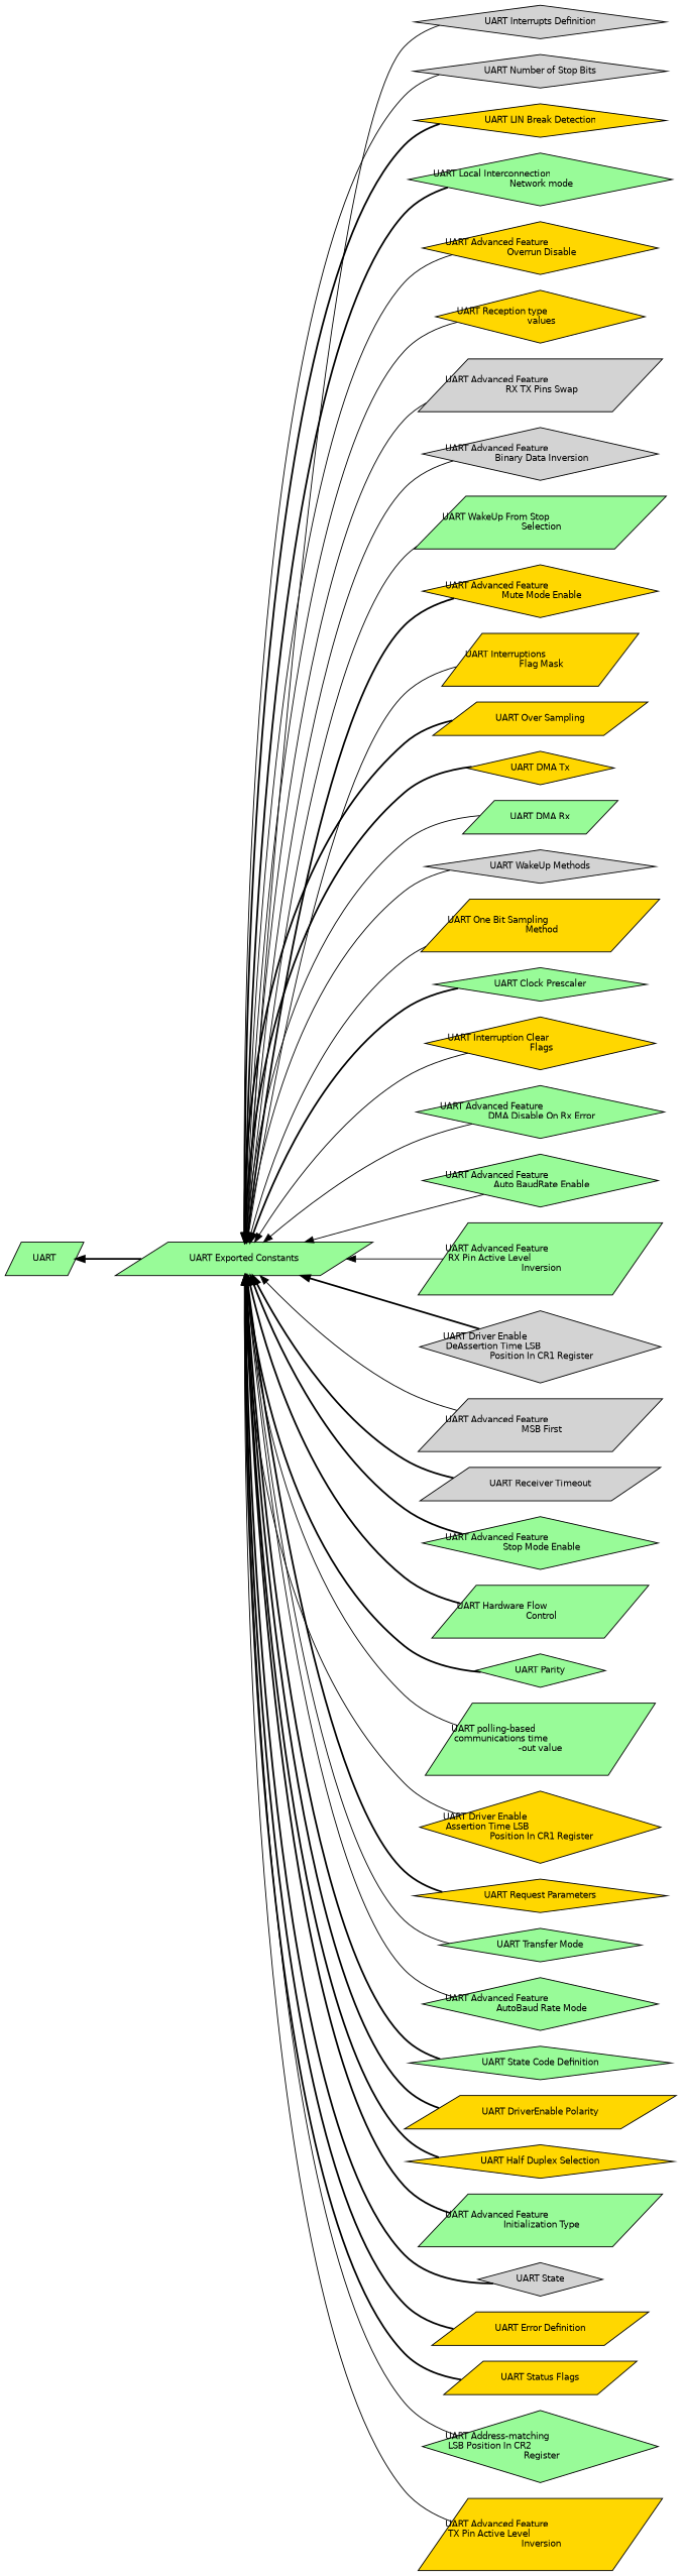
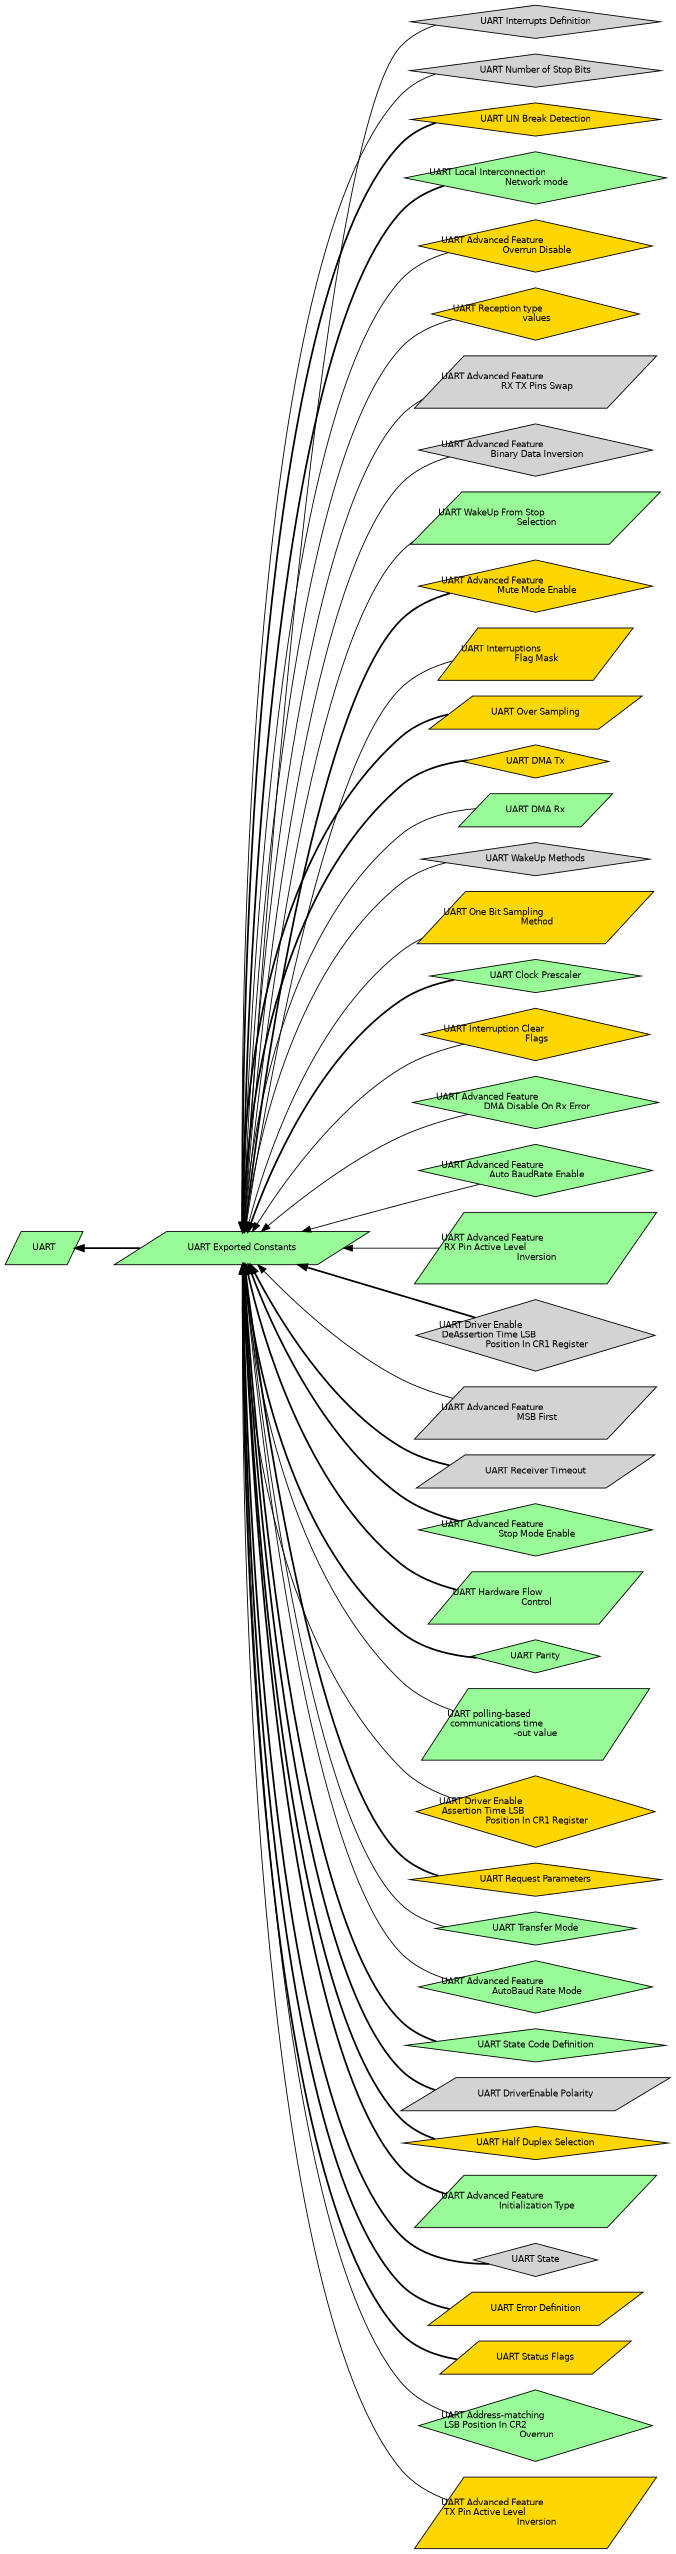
  digraph {
    rankdir=LR
    node [color=black fillcolor=palegreen fontname=Helvetica fontsize=10 shape=diamond style=filled]
    edge [dir=back fontname=Helvetica fontsize=10 labelfontname=Helvetica labelfontsize=10 shape=plaintext style=solid]
    n1 [fillcolor=lightgrey height=0.2 label="UART Interrupts Definition" width=0.4]
    n2 [fillcolor=lightgrey height=0.2 label="UART Number of Stop Bits" width=0.4]
    n3 [fillcolor=gold height=0.2 label="UART LIN Break Detection" width=0.4]
    n4 [height=0.2 label="UART Local Interconnection\l Network mode" width=0.4]
    n5 [fillcolor=gold height=0.2 label="UART Advanced Feature\l Overrun Disable" width=0.4]
    n6 [fillcolor=gold height=0.2 label="UART Reception type\l values" width=0.4]
    n7 [fillcolor=lightgrey height=0.2 label="UART Advanced Feature\l RX TX Pins Swap" shape=parallelogram width=0.4]
    n8 [fillcolor=lightgrey height=0.2 label="UART Advanced Feature\l Binary Data Inversion" width=0.4]
    n9 [height=0.2 label="UART WakeUp From Stop\l Selection" shape=parallelogram width=0.4]
    n10 [fillcolor=gold height=0.2 label="UART Advanced Feature\l Mute Mode Enable" width=0.4]
    n11 [fillcolor=gold height=0.2 label="UART Interruptions\l Flag Mask" shape=parallelogram width=0.4]
    n12 [fillcolor=gold height=0.2 label="UART Over Sampling" shape=parallelogram width=0.4]
    n13 [fillcolor=gold height=0.2 label="UART DMA Tx" width=0.4]
    n14 [height=0.2 label="UART DMA Rx" shape=parallelogram width=0.4]
    n15 [fillcolor=lightgrey height=0.2 label="UART WakeUp Methods" width=0.4]
    n16 [fillcolor=gold height=0.2 label="UART One Bit Sampling\l Method" shape=parallelogram width=0.4]
    n17 [height=0.2 label="UART Clock Prescaler" width=0.4]
    n18 [fillcolor=gold height=0.2 label="UART Interruption Clear\l Flags" width=0.4]
    n19 [height=0.2 label="UART Advanced Feature\l DMA Disable On Rx Error" width=0.4]
    n20 [height=0.2 label="UART Advanced Feature\l Auto BaudRate Enable" width=0.4]
    n21 [height=0.2 label="UART Advanced Feature\l RX Pin Active Level\l Inversion" shape=parallelogram width=0.4]
    n22 [fillcolor=lightgrey height=0.2 label="UART Driver Enable\l DeAssertion Time LSB\l Position In CR1 Register" width=0.4]
    n23 [fillcolor=lightgrey height=0.2 label="UART Advanced Feature\l MSB First" shape=parallelogram width=0.4]
    n24 [fillcolor=lightgrey height=0.2 label="UART Receiver Timeout" shape=parallelogram width=0.4]
    n25 [height=0.2 label="UART Advanced Feature\l Stop Mode Enable" width=0.4]
    n26 [height=0.2 label="UART Hardware Flow\l Control" shape=parallelogram width=0.4]
    n27 [height=0.2 label="UART Parity" width=0.4]
    n28 [height=0.2 label="UART polling-based\l communications time\l-out value" shape=parallelogram width=0.4]
    n29 [fillcolor=gold height=0.2 label="UART Driver Enable\l Assertion Time LSB\l Position In CR1 Register" width=0.4]
    n30 [fillcolor=gold height=0.2 label="UART Request Parameters" width=0.4]
    n31 [height=0.2 label="UART Transfer Mode" width=0.4]
    n32 [height=0.2 label="UART Advanced Feature\l AutoBaud Rate Mode" width=0.4]
    n33 [height=0.2 label="UART State Code Definition" width=0.4]
-   n34 [fillcolor=gold height=0.2 label="UART DriverEnable Polarity" shape=parallelogram width=0.4]
+   n34 [fillcolor=lightgrey height=0.2 label="UART DriverEnable Polarity" shape=parallelogram width=0.4]
    n35 [fillcolor=gold height=0.2 label="UART Half Duplex Selection" width=0.4]
    n36 [height=0.2 label="UART Advanced Feature\l Initialization Type" shape=parallelogram width=0.4]
    n37 [fillcolor=lightgrey height=0.2 label="UART State" width=0.4]
    n38 [fillcolor=gold height=0.2 label="UART Error Definition" shape=parallelogram width=0.4]
    n39 [fillcolor=gold height=0.2 label="UART Status Flags" shape=parallelogram width=0.4]
    n40 [height=0.2 label=UART shape=parallelogram width=0.4]
    n41 [fontcolor=black height=0.2 label="UART Exported Constants" shape=parallelogram width=0.4]
-   n42 [height=0.2 label="UART Address-matching\l LSB Position In CR2\l Register" width=0.4]
+   n42 [height=0.2 label="UART Address-matching\l LSB Position In CR2\l Overrun" width=0.4]
    n43 [fillcolor=gold height=0.2 label="UART Advanced Feature\l TX Pin Active Level\l Inversion" shape=parallelogram width=0.4]
    n40 -> n41 [style=bold]
    n41 -> n1
    n41 -> n2
    n41 -> n3 [style=bold]
    n41 -> n4 [style=bold]
    n41 -> n5
    n41 -> n6
    n41 -> n7
    n41 -> n8
    n41 -> n9
    n41 -> n10 [style=bold]
    n41 -> n11
    n41 -> n12 [style=bold]
    n41 -> n13 [style=bold]
    n41 -> n14
    n41 -> n15
    n41 -> n16
    n41 -> n17 [style=bold]
    n41 -> n18
    n41 -> n19
    n41 -> n20
    n41 -> n21
    n41 -> n22 [style=bold]
    n41 -> n23
    n41 -> n24 [style=bold]
    n41 -> n25 [style=bold]
    n41 -> n26 [style=bold]
    n41 -> n27 [style=bold]
    n41 -> n28
    n41 -> n29
    n41 -> n30 [style=bold]
    n41 -> n31
    n41 -> n32
    n41 -> n33 [style=bold]
    n41 -> n34 [style=bold]
    n41 -> n35 [style=bold]
    n41 -> n36 [style=bold]
    n41 -> n37 [style=bold]
    n41 -> n38 [style=bold]
    n41 -> n39 [style=bold]
    n41 -> n42
    n41 -> n43
  }
